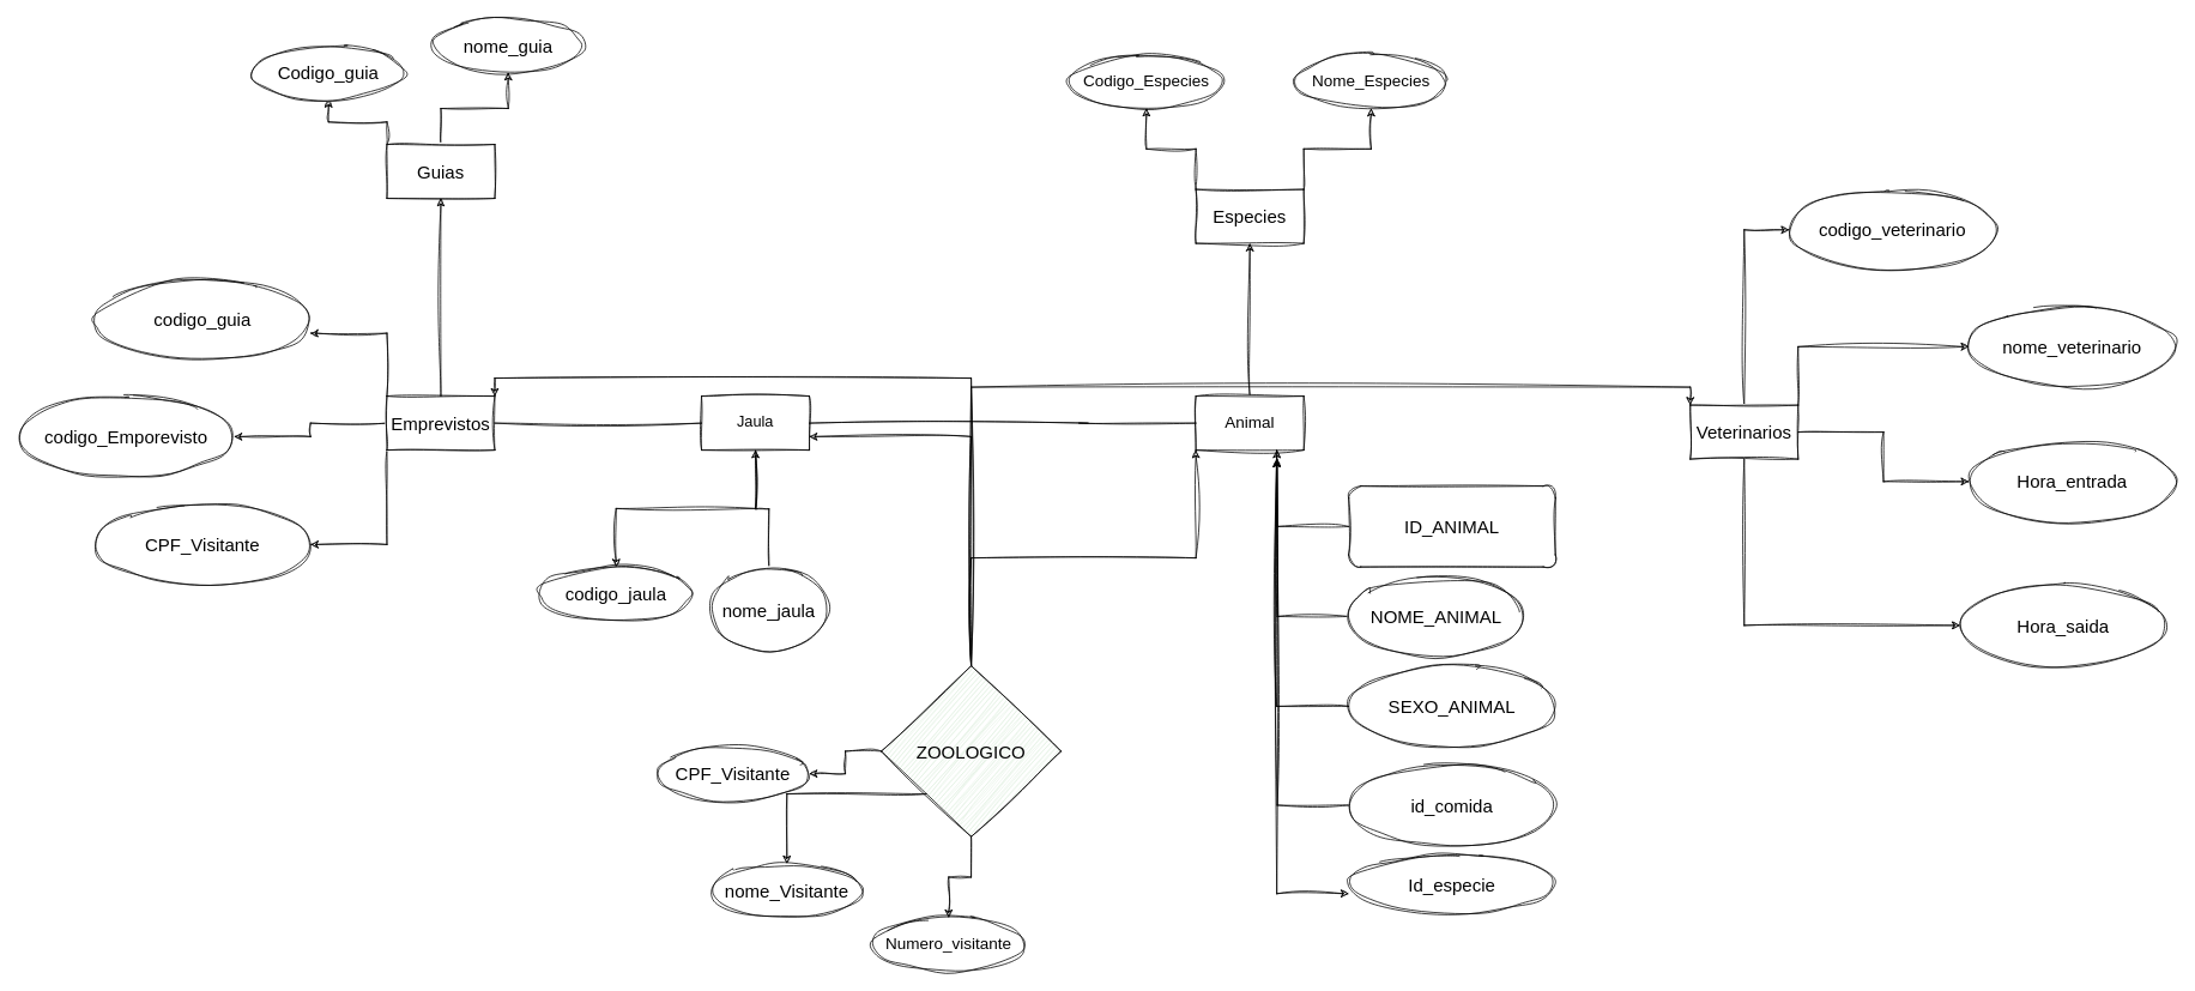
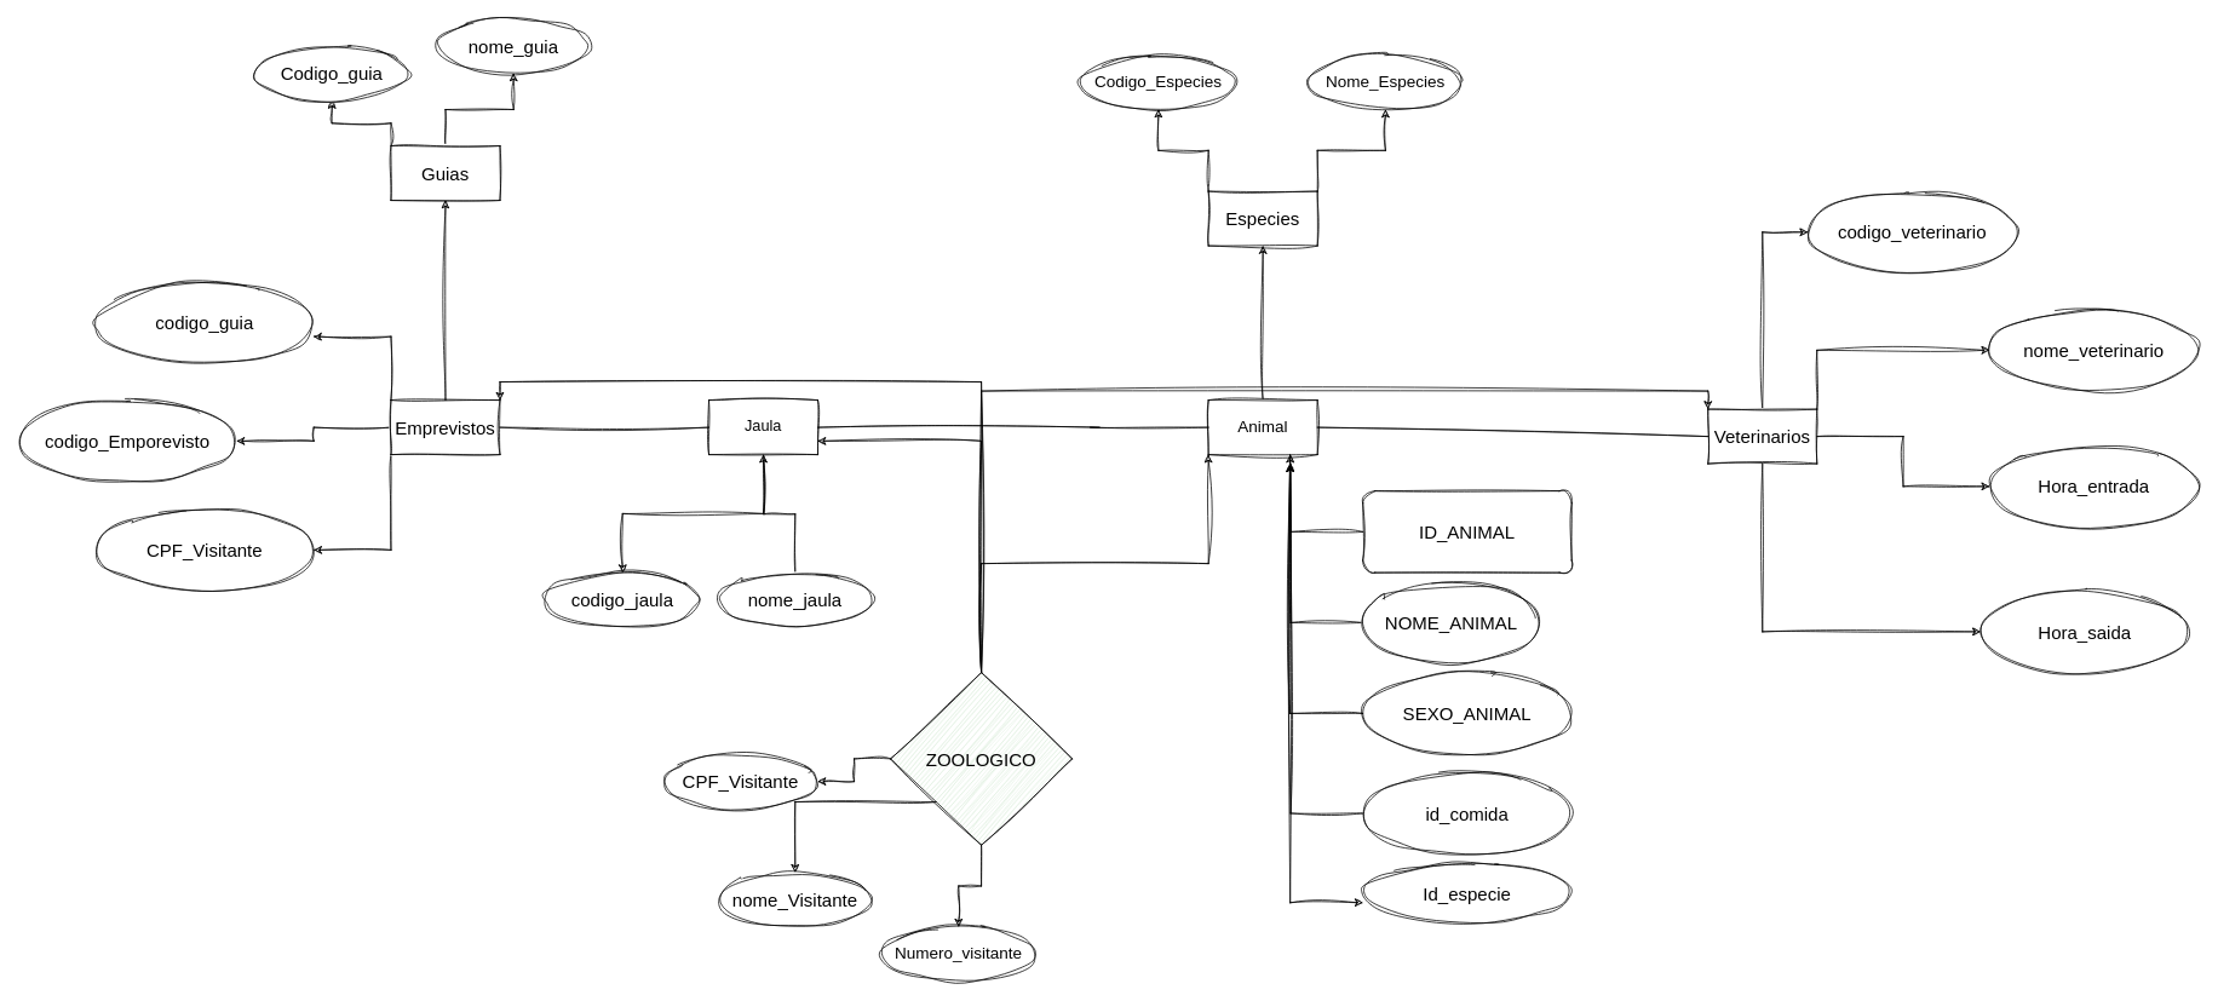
  <mxCell id="0" />
  <mxCell id="1" parent="0" />
  <mxCell id="2" style="edgeStyle=orthogonalEdgeStyle;rounded=0;orthogonalLoop=1;jettySize=auto;html=1;exitX=0.5;exitY=0;exitDx=0;exitDy=0;entryX=0.5;entryY=1;entryDx=0;entryDy=0;sketch=1;curveFitting=1;jiggle=2;" edge="1" parent="1" source="5" target="28"><mxGeometry relative="1" as="geometry" /></mxCell>
  <mxCell id="3" style="edgeStyle=orthogonalEdgeStyle;rounded=0;orthogonalLoop=1;jettySize=auto;html=1;exitX=0;exitY=0.5;exitDx=0;exitDy=0;entryX=1;entryY=0.5;entryDx=0;entryDy=0;sketch=1;curveFitting=1;jiggle=2;" edge="1" parent="1" source="5" target="46"><mxGeometry relative="1" as="geometry" /></mxCell>
  <mxCell id="4" style="edgeStyle=orthogonalEdgeStyle;rounded=0;orthogonalLoop=1;jettySize=auto;html=1;exitX=0;exitY=1;exitDx=0;exitDy=0;entryX=1;entryY=0.5;entryDx=0;entryDy=0;sketch=1;curveFitting=1;jiggle=2;" edge="1" parent="1" source="5" target="47"><mxGeometry relative="1" as="geometry" /></mxCell>
  <mxCell id="5" value="&lt;font style=&quot;font-size: 20px;&quot;&gt;Emprevistos&lt;/font&gt;" style="whiteSpace=wrap;html=1;sketch=1;curveFitting=1;jiggle=2;" vertex="1" parent="1"><mxGeometry x="430" y="440" width="120" height="60" as="geometry" /></mxCell>
  <mxCell id="6" style="edgeStyle=orthogonalEdgeStyle;rounded=0;orthogonalLoop=1;jettySize=auto;html=1;exitX=0.5;exitY=1;exitDx=0;exitDy=0;sketch=1;curveFitting=1;jiggle=2;" edge="1" parent="1" source="7" target="20"><mxGeometry relative="1" as="geometry" /></mxCell>
  <mxCell id="7" value="&lt;span style=&quot;font-size: 17px;&quot;&gt;Jaula&lt;/span&gt;" style="whiteSpace=wrap;html=1;sketch=1;curveFitting=1;jiggle=2;" vertex="1" parent="1"><mxGeometry x="780" y="440" width="120" height="60" as="geometry" /></mxCell>
  <mxCell id="8" style="edgeStyle=orthogonalEdgeStyle;rounded=0;orthogonalLoop=1;jettySize=auto;html=1;exitX=0.5;exitY=0;exitDx=0;exitDy=0;entryX=0.5;entryY=1;entryDx=0;entryDy=0;sketch=1;curveFitting=1;jiggle=2;" edge="1" parent="1" source="9" target="33"><mxGeometry relative="1" as="geometry" /></mxCell>
  <mxCell id="9" value="&lt;span style=&quot;font-size: 18px;&quot;&gt;Animal&lt;/span&gt;" style="whiteSpace=wrap;html=1;sketch=1;curveFitting=1;jiggle=2;" vertex="1" parent="1"><mxGeometry x="1330" y="440" width="120" height="60" as="geometry" /></mxCell>
  <mxCell id="10" style="edgeStyle=orthogonalEdgeStyle;rounded=0;orthogonalLoop=1;jettySize=auto;html=1;exitX=0;exitY=0.5;exitDx=0;exitDy=0;sketch=1;curveFitting=1;jiggle=2;" edge="1" parent="1" source="11"><mxGeometry relative="1" as="geometry"><mxPoint x="1420" y="510" as="targetPoint" /></mxGeometry></mxCell>
  <mxCell id="11" value="&lt;font style=&quot;font-size: 20px;&quot;&gt;ID_ANIMAL&lt;/font&gt;" style="whiteSpace=wrap;html=1;sketch=1;curveFitting=1;jiggle=2;rounded=1;" vertex="1" parent="1"><mxGeometry x="1500" y="540" width="230" height="90" as="geometry" /></mxCell>
  <mxCell id="12" style="edgeStyle=orthogonalEdgeStyle;rounded=0;orthogonalLoop=1;jettySize=auto;html=1;exitX=0;exitY=0.5;exitDx=0;exitDy=0;sketch=1;curveFitting=1;jiggle=2;" edge="1" parent="1" source="13"><mxGeometry relative="1" as="geometry"><mxPoint x="1420" y="510" as="targetPoint" /></mxGeometry></mxCell>
  <mxCell id="13" value="&lt;font style=&quot;font-size: 20px;&quot;&gt;NOME_ANIMAL&lt;/font&gt;" style="ellipse;whiteSpace=wrap;html=1;sketch=1;curveFitting=1;jiggle=2;" vertex="1" parent="1"><mxGeometry x="1500" y="640" width="195" height="90" as="geometry" /></mxCell>
  <mxCell id="14" style="edgeStyle=orthogonalEdgeStyle;rounded=0;orthogonalLoop=1;jettySize=auto;html=1;exitX=0;exitY=0.5;exitDx=0;exitDy=0;entryX=0.75;entryY=1;entryDx=0;entryDy=0;sketch=1;curveFitting=1;jiggle=2;" edge="1" parent="1" source="15" target="9"><mxGeometry relative="1" as="geometry" /></mxCell>
  <mxCell id="15" value="&lt;font style=&quot;font-size: 20px;&quot;&gt;SEXO_ANIMAL&lt;/font&gt;" style="ellipse;whiteSpace=wrap;html=1;sketch=1;curveFitting=1;jiggle=2;" vertex="1" parent="1"><mxGeometry x="1500" y="740" width="230" height="90" as="geometry" /></mxCell>
  <mxCell id="16" style="edgeStyle=orthogonalEdgeStyle;rounded=0;orthogonalLoop=1;jettySize=auto;html=1;exitX=0;exitY=0.5;exitDx=0;exitDy=0;sketch=1;curveFitting=1;jiggle=2;" edge="1" parent="1" source="17"><mxGeometry relative="1" as="geometry"><mxPoint x="1420" y="510" as="targetPoint" /></mxGeometry></mxCell>
  <mxCell id="17" value="&lt;font style=&quot;font-size: 20px;&quot;&gt;id_comida&lt;/font&gt;" style="ellipse;whiteSpace=wrap;html=1;sketch=1;curveFitting=1;jiggle=2;" vertex="1" parent="1"><mxGeometry x="1500" y="850" width="230" height="90" as="geometry" /></mxCell>
  <mxCell id="18" value="&lt;font style=&quot;font-size: 20px;&quot;&gt;Id_especie&lt;/font&gt;" style="ellipse;whiteSpace=wrap;html=1;sketch=1;curveFitting=1;jiggle=2;" vertex="1" parent="1"><mxGeometry x="1500" y="950" width="230" height="65" as="geometry" /></mxCell>
  <mxCell id="19" style="edgeStyle=orthogonalEdgeStyle;rounded=0;orthogonalLoop=1;jettySize=auto;html=1;exitX=0.75;exitY=1;exitDx=0;exitDy=0;entryX=0;entryY=0.667;entryDx=0;entryDy=0;entryPerimeter=0;sketch=1;curveFitting=1;jiggle=2;" edge="1" parent="1" source="9" target="18"><mxGeometry relative="1" as="geometry" /></mxCell>
  <mxCell id="20" value="&lt;font style=&quot;font-size: 20px;&quot;&gt;codigo_jaula&lt;/font&gt;" style="ellipse;whiteSpace=wrap;html=1;sketch=1;curveFitting=1;jiggle=2;" vertex="1" parent="1"><mxGeometry x="600" y="630" width="170" height="60" as="geometry" /></mxCell>
  <mxCell id="21" style="edgeStyle=orthogonalEdgeStyle;rounded=0;orthogonalLoop=1;jettySize=auto;html=1;exitX=0.5;exitY=0;exitDx=0;exitDy=0;sketch=1;curveFitting=1;jiggle=2;" edge="1" parent="1" source="22"><mxGeometry relative="1" as="geometry"><mxPoint x="840" y="500" as="targetPoint" /></mxGeometry></mxCell>
- <mxCell id="22" value="&lt;font style=&quot;font-size: 20px;&quot;&gt;nome_jaula&lt;/font&gt;" style="ellipse;whiteSpace=wrap;html=1;sketch=1;curveFitting=1;jiggle=2;" vertex="1" parent="1"><mxGeometry x="790" y="630" width="130" height="95" as="geometry" /></mxCell>
+ <mxCell id="22" value="&lt;font style=&quot;font-size: 20px;&quot;&gt;nome_jaula&lt;/font&gt;" style="ellipse;whiteSpace=wrap;html=1;sketch=1;curveFitting=1;jiggle=2;" vertex="1" parent="1"><mxGeometry x="790" y="630" width="170" height="60" as="geometry" /></mxCell>
  <mxCell id="23" value="" style="endArrow=none;html=1;rounded=0;exitX=1;exitY=0.5;exitDx=0;exitDy=0;sketch=1;curveFitting=1;jiggle=2;" edge="1" parent="1" source="7"><mxGeometry width="50" height="50" relative="1" as="geometry"><mxPoint x="950" y="620" as="sourcePoint" /><mxPoint x="1210" y="470" as="targetPoint" /></mxGeometry></mxCell>
  <mxCell id="24" value="" style="endArrow=none;html=1;rounded=0;exitX=1;exitY=0.5;exitDx=0;exitDy=0;entryX=0;entryY=0.5;entryDx=0;entryDy=0;sketch=1;curveFitting=1;jiggle=2;" edge="1" parent="1" source="5" target="7"><mxGeometry width="50" height="50" relative="1" as="geometry"><mxPoint x="950" y="620" as="sourcePoint" /><mxPoint x="1000" y="570" as="targetPoint" /></mxGeometry></mxCell>
  <mxCell id="25" value="" style="endArrow=none;html=1;rounded=0;exitX=1;exitY=0.5;exitDx=0;exitDy=0;entryX=0;entryY=0.5;entryDx=0;entryDy=0;sketch=1;curveFitting=1;jiggle=2;" edge="1" parent="1" target="9"><mxGeometry width="50" height="50" relative="1" as="geometry"><mxPoint x="1200" y="470" as="sourcePoint" /><mxPoint x="1000" y="570" as="targetPoint" /></mxGeometry></mxCell>
  <mxCell id="26" style="edgeStyle=orthogonalEdgeStyle;rounded=0;orthogonalLoop=1;jettySize=auto;html=1;exitX=0.5;exitY=0;exitDx=0;exitDy=0;sketch=1;curveFitting=1;jiggle=2;" edge="1" parent="1" source="28" target="30"><mxGeometry relative="1" as="geometry" /></mxCell>
  <mxCell id="27" style="edgeStyle=orthogonalEdgeStyle;rounded=0;orthogonalLoop=1;jettySize=auto;html=1;exitX=0;exitY=0;exitDx=0;exitDy=0;entryX=0.5;entryY=1;entryDx=0;entryDy=0;sketch=1;curveFitting=1;jiggle=2;" edge="1" parent="1" source="28" target="29"><mxGeometry relative="1" as="geometry" /></mxCell>
  <mxCell id="28" value="&lt;font style=&quot;font-size: 20px;&quot;&gt;Guias&lt;/font&gt;" style="whiteSpace=wrap;html=1;sketch=1;curveFitting=1;jiggle=2;" vertex="1" parent="1"><mxGeometry x="430" y="160" width="120" height="60" as="geometry" /></mxCell>
  <mxCell id="29" value="&lt;span style=&quot;font-size: 20px;&quot;&gt;Codigo_guia&lt;/span&gt;" style="ellipse;whiteSpace=wrap;html=1;sketch=1;curveFitting=1;jiggle=2;" vertex="1" parent="1"><mxGeometry x="280" y="50" width="170" height="60" as="geometry" /></mxCell>
  <mxCell id="30" value="&lt;font style=&quot;font-size: 20px;&quot;&gt;nome_guia&lt;/font&gt;" style="ellipse;whiteSpace=wrap;html=1;sketch=1;curveFitting=1;jiggle=2;" vertex="1" parent="1"><mxGeometry x="480" y="20" width="170" height="60" as="geometry" /></mxCell>
  <mxCell id="31" style="edgeStyle=orthogonalEdgeStyle;rounded=0;orthogonalLoop=1;jettySize=auto;html=1;exitX=1;exitY=0;exitDx=0;exitDy=0;sketch=1;curveFitting=1;jiggle=2;" edge="1" parent="1" source="33" target="35"><mxGeometry relative="1" as="geometry" /></mxCell>
  <mxCell id="32" style="edgeStyle=orthogonalEdgeStyle;rounded=0;orthogonalLoop=1;jettySize=auto;html=1;exitX=0;exitY=0;exitDx=0;exitDy=0;entryX=0.5;entryY=1;entryDx=0;entryDy=0;sketch=1;curveFitting=1;jiggle=2;" edge="1" parent="1" source="33" target="34"><mxGeometry relative="1" as="geometry" /></mxCell>
  <mxCell id="33" value="&lt;font style=&quot;font-size: 20px;&quot;&gt;Especies&lt;/font&gt;" style="whiteSpace=wrap;html=1;sketch=1;curveFitting=1;jiggle=2;" vertex="1" parent="1"><mxGeometry x="1330" y="210" width="120" height="60" as="geometry" /></mxCell>
  <mxCell id="34" value="&lt;font style=&quot;font-size: 18px;&quot;&gt;Codigo_Especies&lt;/font&gt;" style="ellipse;whiteSpace=wrap;html=1;sketch=1;curveFitting=1;jiggle=2;" vertex="1" parent="1"><mxGeometry x="1190" y="60" width="170" height="60" as="geometry" /></mxCell>
  <mxCell id="35" value="&lt;font style=&quot;font-size: 18px;&quot;&gt;Nome_Especies&lt;/font&gt;" style="ellipse;whiteSpace=wrap;html=1;sketch=1;curveFitting=1;jiggle=2;" vertex="1" parent="1"><mxGeometry x="1440" y="60" width="170" height="60" as="geometry" /></mxCell>
  <mxCell id="36" style="edgeStyle=orthogonalEdgeStyle;rounded=0;orthogonalLoop=1;jettySize=auto;html=1;exitX=0.5;exitY=1;exitDx=0;exitDy=0;entryX=0;entryY=0.5;entryDx=0;entryDy=0;sketch=1;curveFitting=1;jiggle=2;" edge="1" parent="1" source="40" target="45"><mxGeometry relative="1" as="geometry" /></mxCell>
  <mxCell id="37" style="edgeStyle=orthogonalEdgeStyle;rounded=0;orthogonalLoop=1;jettySize=auto;html=1;exitX=1;exitY=0.5;exitDx=0;exitDy=0;entryX=0;entryY=0.5;entryDx=0;entryDy=0;sketch=1;curveFitting=1;jiggle=2;" edge="1" parent="1" source="40" target="44"><mxGeometry relative="1" as="geometry" /></mxCell>
  <mxCell id="38" style="edgeStyle=orthogonalEdgeStyle;rounded=0;orthogonalLoop=1;jettySize=auto;html=1;exitX=1;exitY=0;exitDx=0;exitDy=0;entryX=0;entryY=0.5;entryDx=0;entryDy=0;sketch=1;curveFitting=1;jiggle=2;" edge="1" parent="1" source="40" target="43"><mxGeometry relative="1" as="geometry" /></mxCell>
  <mxCell id="39" style="edgeStyle=orthogonalEdgeStyle;rounded=0;orthogonalLoop=1;jettySize=auto;html=1;exitX=0.5;exitY=0;exitDx=0;exitDy=0;entryX=0;entryY=0.5;entryDx=0;entryDy=0;sketch=1;curveFitting=1;jiggle=2;" edge="1" parent="1" source="40" target="42"><mxGeometry relative="1" as="geometry" /></mxCell>
  <mxCell id="40" value="&lt;font style=&quot;font-size: 20px;&quot;&gt;Veterinarios&lt;/font&gt;" style="whiteSpace=wrap;html=1;sketch=1;curveFitting=1;jiggle=2;" vertex="1" parent="1"><mxGeometry x="1880" y="450" width="120" height="60" as="geometry" /></mxCell>
+ <mxCell id="41" value="" style="endArrow=none;html=1;rounded=0;exitX=1;exitY=0.5;exitDx=0;exitDy=0;entryX=0;entryY=0.5;entryDx=0;entryDy=0;sketch=1;curveFitting=1;jiggle=2;" edge="1" parent="1" source="9" target="40"><mxGeometry width="50" height="50" relative="1" as="geometry"><mxPoint x="1610" y="590" as="sourcePoint" /><mxPoint x="1660" y="540" as="targetPoint" /></mxGeometry></mxCell>
  <mxCell id="42" value="&lt;font style=&quot;font-size: 20px;&quot;&gt;codigo_veterinario&lt;/font&gt;" style="ellipse;whiteSpace=wrap;html=1;sketch=1;curveFitting=1;jiggle=2;" vertex="1" parent="1"><mxGeometry x="1990" y="210" width="230" height="90" as="geometry" /></mxCell>
  <mxCell id="43" value="&lt;span style=&quot;font-size: 20px;&quot;&gt;nome_veterinario&lt;/span&gt;" style="ellipse;whiteSpace=wrap;html=1;sketch=1;curveFitting=1;jiggle=2;" vertex="1" parent="1"><mxGeometry x="2190" y="340" width="230" height="90" as="geometry" /></mxCell>
  <mxCell id="44" value="&lt;font style=&quot;font-size: 20px;&quot;&gt;Hora_entrada&lt;/font&gt;" style="ellipse;whiteSpace=wrap;html=1;sketch=1;curveFitting=1;jiggle=2;" vertex="1" parent="1"><mxGeometry x="2190" y="490" width="230" height="90" as="geometry" /></mxCell>
  <mxCell id="45" value="&lt;span style=&quot;font-size: 20px;&quot;&gt;Hora_saida&lt;/span&gt;" style="ellipse;whiteSpace=wrap;html=1;sketch=1;curveFitting=1;jiggle=2;" vertex="1" parent="1"><mxGeometry x="2180" y="650" width="230" height="90" as="geometry" /></mxCell>
  <mxCell id="46" value="&lt;font style=&quot;font-size: 20px;&quot;&gt;codigo_Emporevisto&lt;/font&gt;" style="ellipse;whiteSpace=wrap;html=1;sketch=1;curveFitting=1;jiggle=2;" vertex="1" parent="1"><mxGeometry x="20" y="440" width="240" height="90" as="geometry" /></mxCell>
  <mxCell id="47" value="&lt;span style=&quot;font-size: 20px;&quot;&gt;CPF_Visitante&lt;/span&gt;" style="ellipse;whiteSpace=wrap;html=1;sketch=1;curveFitting=1;jiggle=2;" vertex="1" parent="1"><mxGeometry x="105" y="560" width="240" height="90" as="geometry" /></mxCell>
  <mxCell id="48" value="&lt;font style=&quot;font-size: 20px;&quot;&gt;codigo_guia&lt;/font&gt;" style="ellipse;whiteSpace=wrap;html=1;sketch=1;curveFitting=1;jiggle=2;" vertex="1" parent="1"><mxGeometry x="105" y="310" width="240" height="90" as="geometry" /></mxCell>
  <mxCell id="49" style="edgeStyle=orthogonalEdgeStyle;rounded=0;orthogonalLoop=1;jettySize=auto;html=1;exitX=0;exitY=0;exitDx=0;exitDy=0;entryX=0.999;entryY=0.667;entryDx=0;entryDy=0;entryPerimeter=0;sketch=1;curveFitting=1;jiggle=2;" edge="1" parent="1" source="5" target="48"><mxGeometry relative="1" as="geometry" /></mxCell>
  <mxCell id="50" style="edgeStyle=orthogonalEdgeStyle;rounded=0;orthogonalLoop=1;jettySize=auto;html=1;exitX=0.5;exitY=0;exitDx=0;exitDy=0;entryX=0;entryY=1;entryDx=0;entryDy=0;sketch=1;curveFitting=1;jiggle=2;" edge="1" parent="1" source="57" target="9"><mxGeometry relative="1" as="geometry" /></mxCell>
  <mxCell id="51" style="edgeStyle=orthogonalEdgeStyle;rounded=0;orthogonalLoop=1;jettySize=auto;html=1;exitX=0.5;exitY=0;exitDx=0;exitDy=0;entryX=1;entryY=0.75;entryDx=0;entryDy=0;sketch=1;curveFitting=1;jiggle=2;" edge="1" parent="1" source="57" target="7"><mxGeometry relative="1" as="geometry" /></mxCell>
  <mxCell id="52" style="edgeStyle=orthogonalEdgeStyle;rounded=0;orthogonalLoop=1;jettySize=auto;html=1;exitX=0.5;exitY=0;exitDx=0;exitDy=0;entryX=1;entryY=0;entryDx=0;entryDy=0;sketch=1;curveFitting=1;jiggle=2;" edge="1" parent="1" source="57" target="5"><mxGeometry relative="1" as="geometry" /></mxCell>
  <mxCell id="53" style="edgeStyle=orthogonalEdgeStyle;rounded=0;orthogonalLoop=1;jettySize=auto;html=1;exitX=0.5;exitY=0;exitDx=0;exitDy=0;entryX=0;entryY=0;entryDx=0;entryDy=0;sketch=1;curveFitting=1;jiggle=2;" edge="1" parent="1" source="57" target="40"><mxGeometry relative="1" as="geometry" /></mxCell>
  <mxCell id="54" style="edgeStyle=orthogonalEdgeStyle;rounded=0;orthogonalLoop=1;jettySize=auto;html=1;exitX=0;exitY=0.5;exitDx=0;exitDy=0;entryX=1;entryY=0.5;entryDx=0;entryDy=0;sketch=1;curveFitting=1;jiggle=2;" edge="1" parent="1" source="57" target="58"><mxGeometry relative="1" as="geometry" /></mxCell>
  <mxCell id="55" style="edgeStyle=orthogonalEdgeStyle;rounded=0;orthogonalLoop=1;jettySize=auto;html=1;exitX=0;exitY=1;exitDx=0;exitDy=0;sketch=1;curveFitting=1;jiggle=2;" edge="1" parent="1" source="57" target="59"><mxGeometry relative="1" as="geometry" /></mxCell>
  <mxCell id="56" style="edgeStyle=orthogonalEdgeStyle;rounded=0;orthogonalLoop=1;jettySize=auto;html=1;exitX=0.5;exitY=1;exitDx=0;exitDy=0;sketch=1;curveFitting=1;jiggle=2;" edge="1" parent="1" source="57" target="60"><mxGeometry relative="1" as="geometry" /></mxCell>
  <mxCell id="57" value="&lt;font style=&quot;font-size: 20px;&quot;&gt;ZOOLOGICO&lt;/font&gt;" style="rhombus;whiteSpace=wrap;html=1;sketch=1;curveFitting=1;jiggle=2;fillColor=#d5e8d4;" vertex="1" parent="1"><mxGeometry x="980" y="740" width="200" height="190" as="geometry" /></mxCell>
  <mxCell id="58" value="&lt;span style=&quot;font-size: 20px;&quot;&gt;CPF_Visitante&lt;/span&gt;" style="ellipse;whiteSpace=wrap;html=1;sketch=1;curveFitting=1;jiggle=2;" vertex="1" parent="1"><mxGeometry x="730" y="830" width="170" height="60" as="geometry" /></mxCell>
  <mxCell id="59" value="&lt;font style=&quot;font-size: 20px;&quot;&gt;nome_Visitante&lt;/font&gt;" style="ellipse;whiteSpace=wrap;html=1;sketch=1;curveFitting=1;jiggle=2;" vertex="1" parent="1"><mxGeometry x="790" y="960" width="170" height="60" as="geometry" /></mxCell>
  <mxCell id="60" value="&lt;font style=&quot;font-size: 18px;&quot;&gt;Numero_visitante&lt;/font&gt;" style="ellipse;whiteSpace=wrap;html=1;sketch=1;curveFitting=1;jiggle=2;" vertex="1" parent="1"><mxGeometry x="970" y="1020" width="170" height="60" as="geometry" /></mxCell>
